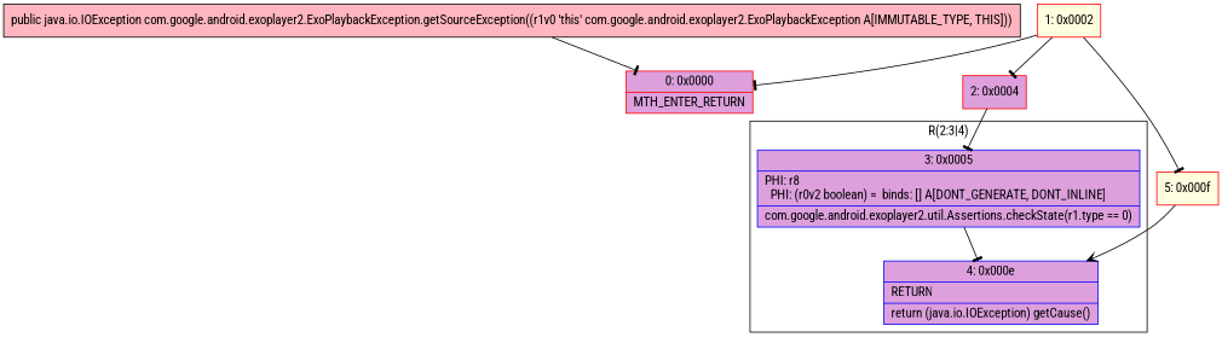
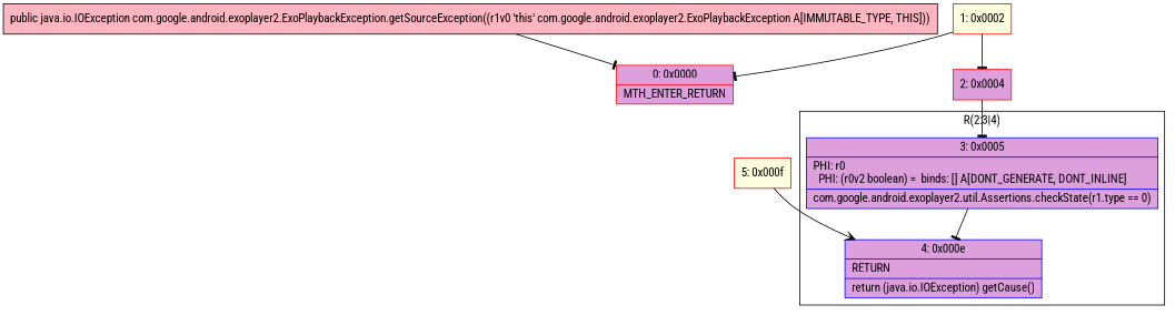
  digraph {
    fontname="Roboto Condensed"
    node [color=red fillcolor=plum fontname="Roboto Condensed" shape=record style=filled]
    edge [arrowhead=tee fontname="Roboto Condensed"]
-   n1 [color=blue label="{3\:\ 0x0005|PHI: r8 \l  PHI: (r0v2 boolean) =  binds: [] A[DONT_GENERATE, DONT_INLINE]\l|com.google.android.exoplayer2.util.Assertions.checkState(r1.type == 0)\l}"]
+   n1 [color=blue label="{3\:\ 0x0005|PHI: r0 \l  PHI: (r0v2 boolean) =  binds: [] A[DONT_GENERATE, DONT_INLINE]\l|com.google.android.exoplayer2.util.Assertions.checkState(r1.type == 0)\l}"]
    n2 [color=blue label="{4\:\ 0x000e|RETURN\l|return (java.io.IOException) getCause()\l}"]
    n3 [label="{0\:\ 0x0000|MTH_ENTER_RETURN\l}"]
    n4 [fillcolor=lightyellow label="{1\:\ 0x0002}"]
    n5 [label="{2\:\ 0x0004}"]
    n6 [fillcolor=lightyellow label="{5\:\ 0x000f}"]
    n7 [fillcolor=lightpink label="{public java.io.IOException com.google.android.exoplayer2.ExoPlaybackException.getSourceException((r1v0 'this' com.google.android.exoplayer2.ExoPlaybackException A[IMMUTABLE_TYPE, THIS])) }" color=""]
    subgraph cluster_1 {
      label="R(2:3|4)"
      n1
      n2
    }
    n1 -> n2
    n4 -> n3
    n4 -> n5
-   n4 -> n6
    n5 -> n1
    n6 -> n2 [arrowhead=vee]
    n7 -> n3
  }
